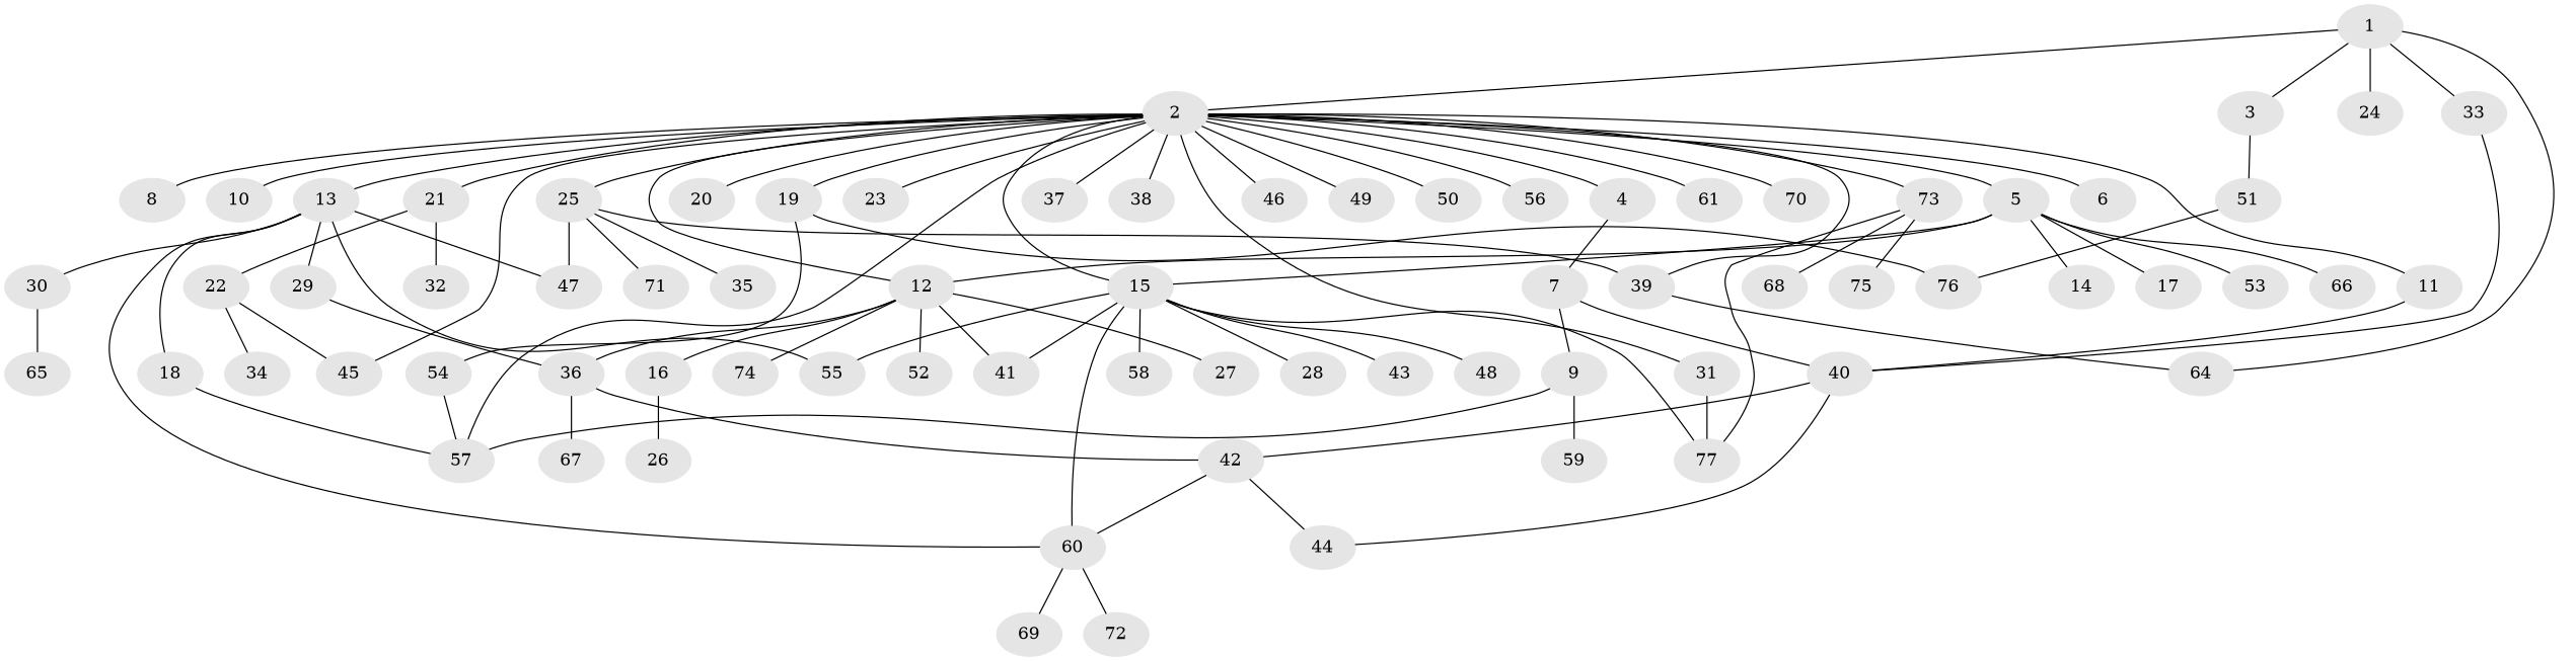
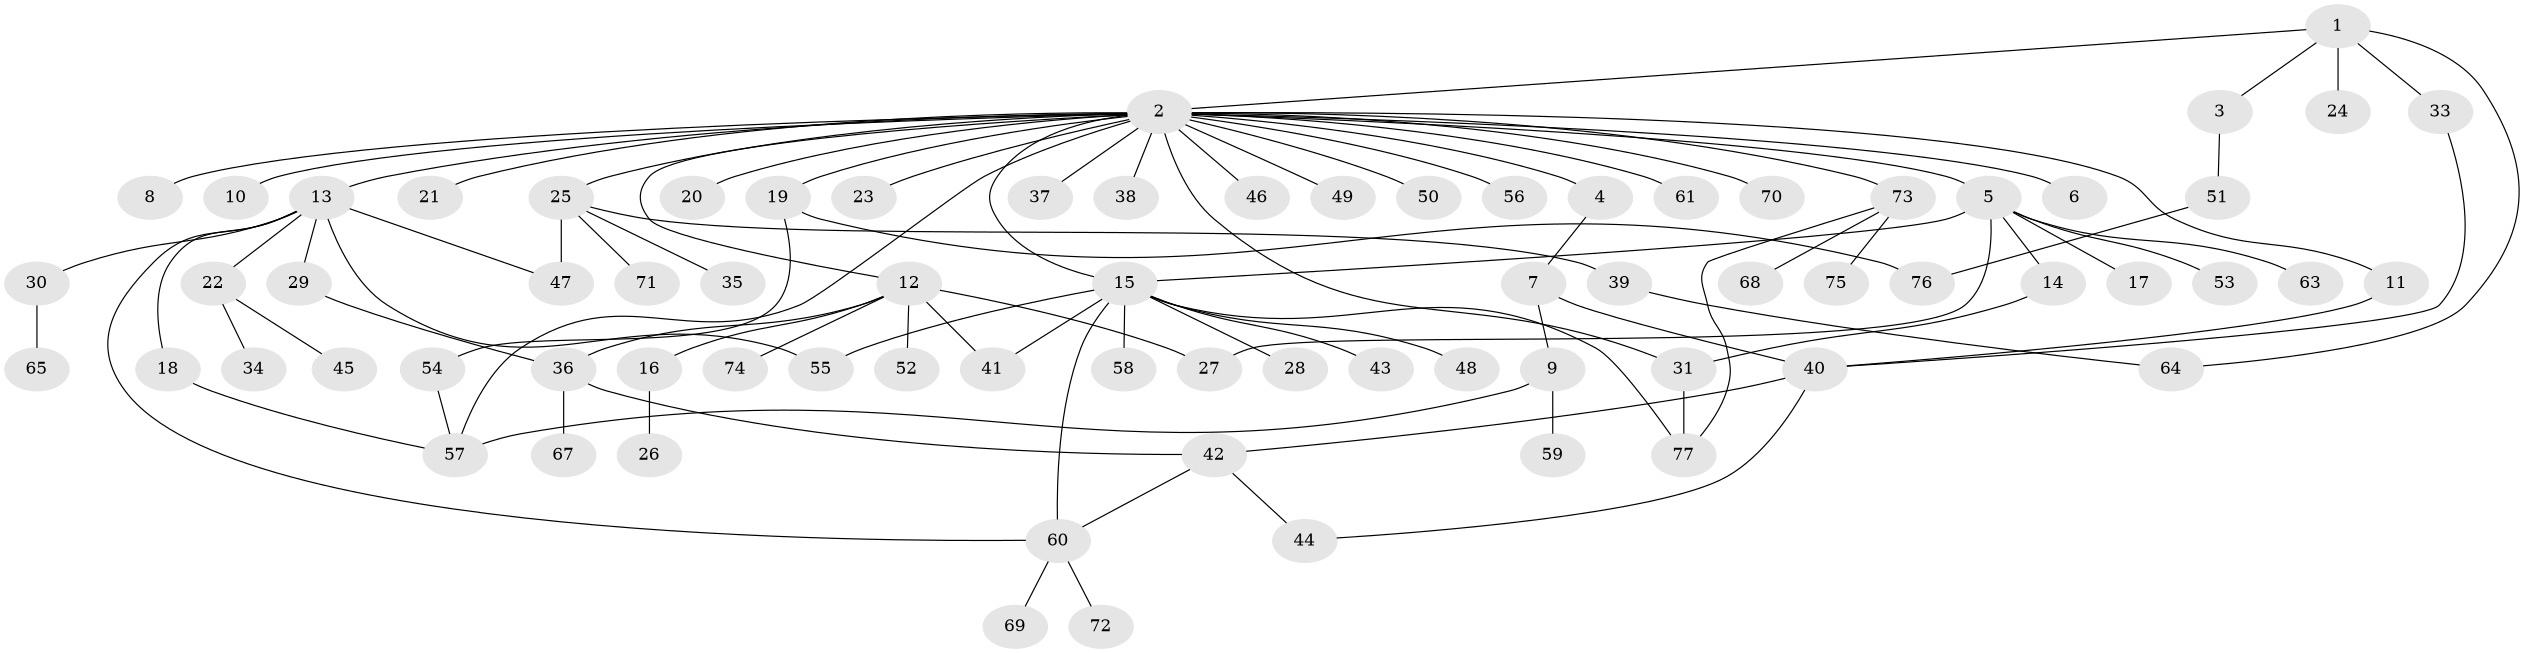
  graph {
    node [color=gray90 style=filled]
    1
    2
    3
    24
    33
    64
    4
    5
    6
    8
    10
    11
    12
    13
    15
    19
    20
    21
    23
    25
    31
    37
    38
    39
    45
    46
    49
    50
    56
    57
    61
    70
    73
    51
    40
    7
    14
    17
    53
-   63 [label=66]
+   63
    16
    27
    36
    41
    52
    74
    18
    22
    29
    30
    47
    55
    60
    28
    43
    48
    58
    77
    54
    76
-   32
    35
    71
    68
    75
    9
    59
    42
    44
    26
    67
    34
    65
    69
    72
    1 -- 2
    1 -- 3
    1 -- 24
    1 -- 33
    1 -- 64
    2 -- 4
    2 -- 5
    2 -- 6
    2 -- 8
    2 -- 10
    2 -- 11
    2 -- 12
    2 -- 13
    2 -- 15
    2 -- 19
    2 -- 20
    2 -- 21
    2 -- 23
    2 -- 25
    2 -- 31
    2 -- 37
    2 -- 38
-   2 -- 39
-   2 -- 45
    2 -- 46
    2 -- 49
    2 -- 50
    2 -- 56
    2 -- 57
    2 -- 61
    2 -- 70
    2 -- 73
    3 -- 51
    33 -- 40
    4 -- 7
-   5 -- 12
+   5 -- 27
    5 -- 15
    5 -- 14
    5 -- 17
    5 -- 53
    5 -- 63
    11 -- 40
    12 -- 16
    12 -- 27
    12 -- 36
    12 -- 41
    12 -- 52
    12 -- 74
    13 -- 18
-   21 -- 22
+   13 -- 22
    13 -- 29
    13 -- 30
    13 -- 47
    13 -- 55
    13 -- 60
    15 -- 41
    15 -- 55
    15 -- 60
    15 -- 28
    15 -- 43
    15 -- 48
    15 -- 58
    15 -- 77
    19 -- 54
    19 -- 76
-   21 -- 32
    25 -- 39
    25 -- 47
    25 -- 35
    25 -- 71
    31 -- 77
    39 -- 64
    73 -- 77
    73 -- 68
    73 -- 75
    51 -- 76
    40 -- 42
    40 -- 44
    7 -- 40
    7 -- 9
+   14 -- 31
    16 -- 26
    36 -- 42
    36 -- 67
    18 -- 57
    22 -- 45
    22 -- 34
    29 -- 36
    30 -- 65
    60 -- 69
    60 -- 72
    54 -- 57
    9 -- 57
    9 -- 59
    42 -- 60
    42 -- 44
  }
